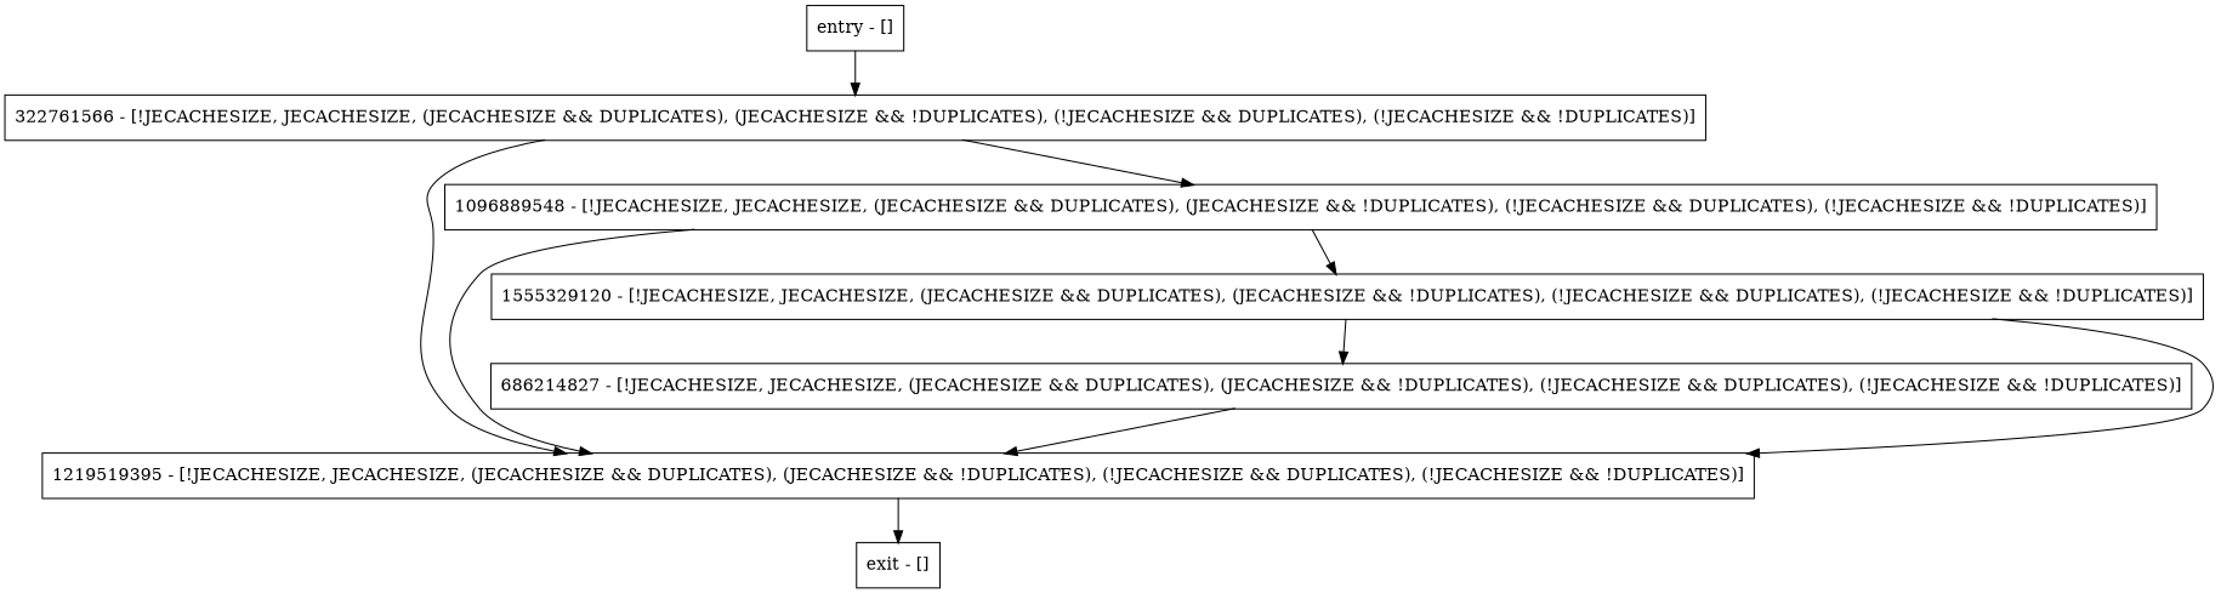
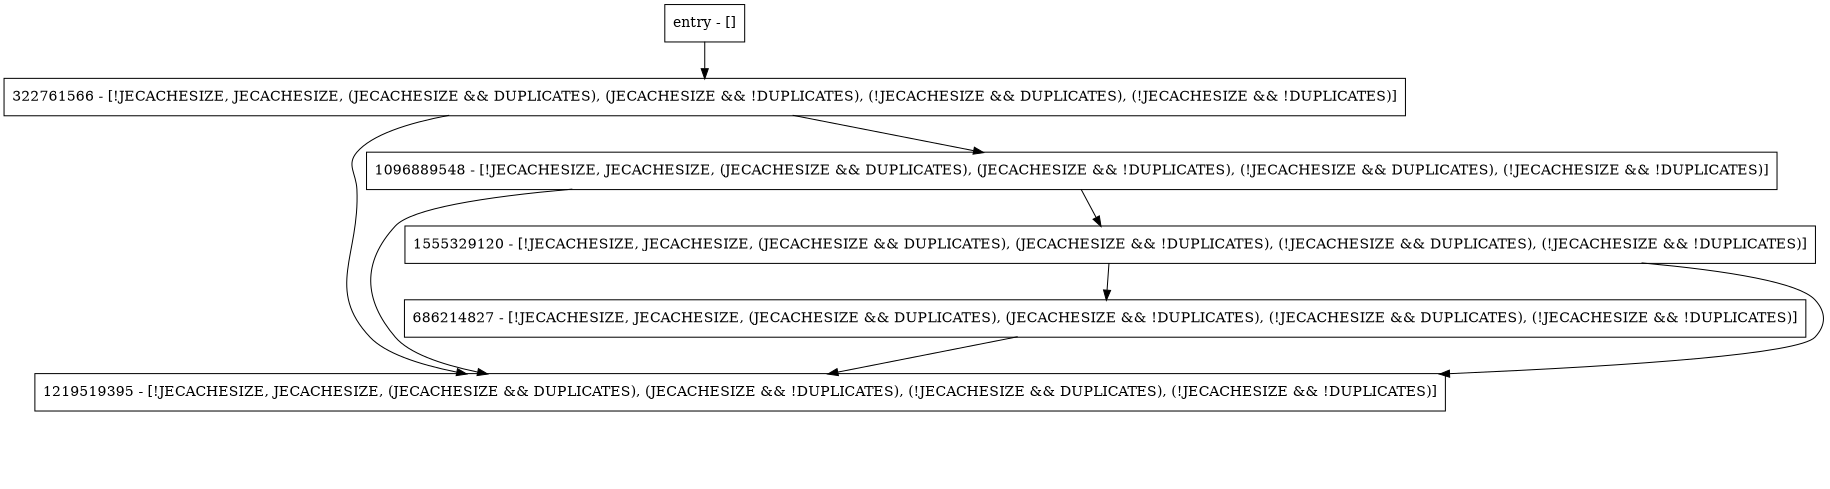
  digraph {
    node [shape=record]
    n1 [label="entry - []"]
    n2 [label="322761566 - [!JECACHESIZE, JECACHESIZE, (JECACHESIZE && DUPLICATES), (JECACHESIZE && !DUPLICATES), (!JECACHESIZE && DUPLICATES), (!JECACHESIZE && !DUPLICATES)]"]
-   n3 [label="exit - []"]
    n4 [label="686214827 - [!JECACHESIZE, JECACHESIZE, (JECACHESIZE && DUPLICATES), (JECACHESIZE && !DUPLICATES), (!JECACHESIZE && DUPLICATES), (!JECACHESIZE && !DUPLICATES)]"]
    n5 [label="1219519395 - [!JECACHESIZE, JECACHESIZE, (JECACHESIZE && DUPLICATES), (JECACHESIZE && !DUPLICATES), (!JECACHESIZE && DUPLICATES), (!JECACHESIZE && !DUPLICATES)]"]
    n6 [label="1096889548 - [!JECACHESIZE, JECACHESIZE, (JECACHESIZE && DUPLICATES), (JECACHESIZE && !DUPLICATES), (!JECACHESIZE && DUPLICATES), (!JECACHESIZE && !DUPLICATES)]"]
    n7 [label="1555329120 - [!JECACHESIZE, JECACHESIZE, (JECACHESIZE && DUPLICATES), (JECACHESIZE && !DUPLICATES), (!JECACHESIZE && DUPLICATES), (!JECACHESIZE && !DUPLICATES)]"]
    n1 -> n2
    n2 -> n5
    n2 -> n6
    n4 -> n5
-   n5 -> n3
    n6 -> n5
    n6 -> n7
    n7 -> n4
    n7 -> n5
  }
